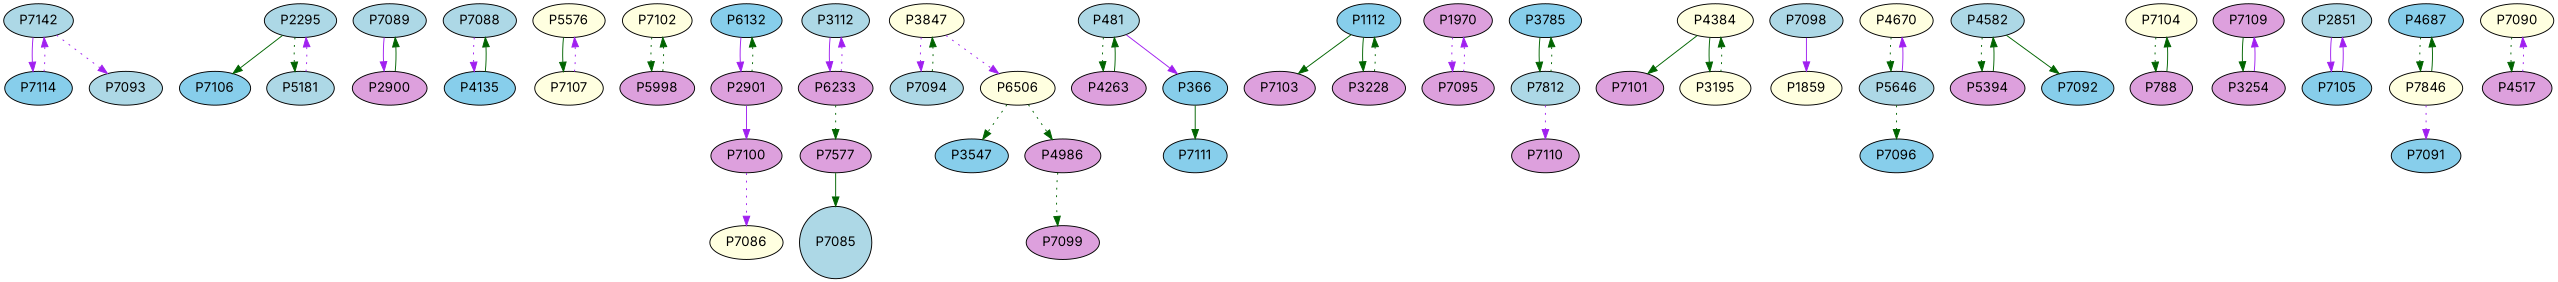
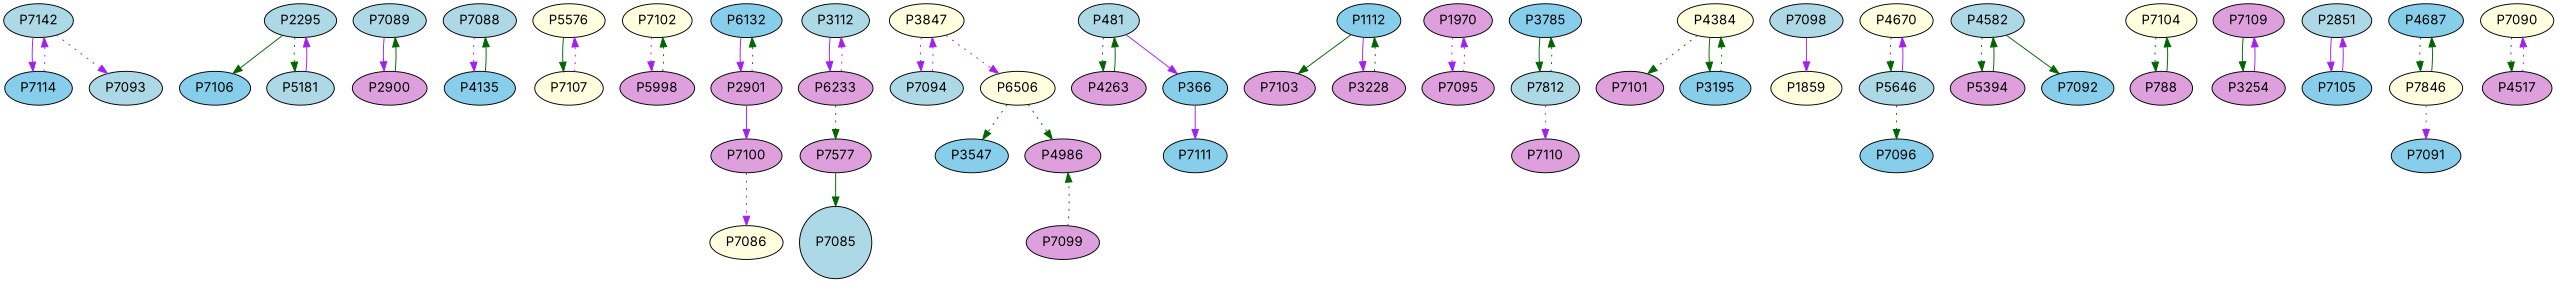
  digraph {
    fontname=Inter
    node [fillcolor=plum fontname=Inter style=filled]
    edge [color=darkgreen fontname=Inter style=dotted]
    P7142 [fillcolor=lightblue]
    P7114 [fillcolor=skyblue]
    P7093 [fillcolor=lightblue]
    P2295 [fillcolor=lightblue]
    P7106 [fillcolor=skyblue]
    P5181 [fillcolor=lightblue]
    P7089 [fillcolor=lightblue]
    P2900
    P7088 [fillcolor=lightblue]
    P4135 [fillcolor=skyblue]
    P5576 [fillcolor=lightyellow]
    P7107 [fillcolor=lightyellow]
    P7102 [fillcolor=lightyellow]
    n14 [label=P5998]
    P6132 [fillcolor=skyblue]
    P2901
    P7100
    P7086 [fillcolor=lightyellow]
    P3112 [fillcolor=lightblue]
    P6233
    P7577
    P7085 [fillcolor=lightblue shape=circle]
    P3847 [fillcolor=lightyellow]
    P7094 [fillcolor=lightblue]
    P6506 [fillcolor=lightyellow]
    P3547 [fillcolor=skyblue]
    P4986
    P7099
    P481 [fillcolor=lightblue]
    P4263
    P366 [fillcolor=skyblue]
    P7111 [fillcolor=skyblue]
    P1112 [fillcolor=skyblue]
    P7103
    P3228
    P1970
    P7095
    P3785 [fillcolor=skyblue]
    P7812 [fillcolor=lightblue]
    P7110
    P4384 [fillcolor=lightyellow]
    P7101
-   P3195 [fillcolor=lightyellow]
+   P3195 [fillcolor=skyblue]
    P1859 [fillcolor=lightyellow]
    P7098 [fillcolor=lightblue]
    P4670 [fillcolor=lightyellow]
    P5646 [fillcolor=lightblue]
    P7096 [fillcolor=skyblue]
    P4582 [fillcolor=lightblue]
    P5394
    P7092 [fillcolor=skyblue]
    P7104 [fillcolor=lightyellow]
    P788
    P7109
    P3254
    P2851 [fillcolor=lightblue]
    P7105 [fillcolor=skyblue]
    P4687 [fillcolor=skyblue]
    P7846 [fillcolor=lightyellow]
    P7091 [fillcolor=skyblue]
    P7090 [fillcolor=lightyellow]
    P4517
    P7142 -> P7114 [color=purple style=solid]
    P7142 -> P7093 [color=purple]
    P7114 -> P7142 [color=purple]
    P2295 -> P7106 [style=solid]
    P2295 -> P5181
-   P5181 -> P2295 [color=purple]
+   P5181 -> P2295 [color=purple style=solid]
    P7089 -> P2900 [color=purple style=solid]
    P2900 -> P7089 [style=solid]
    P7088 -> P4135 [color=purple]
    P4135 -> P7088 [style=solid]
    P5576 -> P7107 [style=solid]
    P7107 -> P5576 [color=purple]
-   P7102 -> n14
+   P7102 -> n14 [color=purple]
    n14 -> P7102
    P6132 -> P2901 [color=purple style=solid]
    P2901 -> P6132
    P2901 -> P7100 [color=purple style=solid]
    P7100 -> P7086 [color=purple]
    P3112 -> P6233 [color=purple style=solid]
    P6233 -> P3112 [color=purple]
    P6233 -> P7577
    P7577 -> P7085 [style=solid]
    P3847 -> P7094 [color=purple]
    P3847 -> P6506 [color=purple]
-   P7094 -> P3847
+   P7094 -> P3847 [color=purple]
    P6506 -> P3547
    P6506 -> P4986
-   P4986 -> P7099
+   P7099 -> P4986
    P481 -> P4263
    P481 -> P366 [color=purple style=solid]
    P4263 -> P481 [style=solid]
-   P366 -> P7111 [style=solid]
+   P366 -> P7111 [color=purple style=solid]
    P1112 -> P7103 [style=solid]
-   P1112 -> P3228 [style=solid]
+   P1112 -> P3228 [color=purple style=solid]
    P3228 -> P1112
    P1970 -> P7095 [color=purple]
    P7095 -> P1970 [color=purple]
    P3785 -> P7812 [style=solid]
    P7812 -> P3785
    P7812 -> P7110 [color=purple]
-   P4384 -> P7101 [style=solid]
+   P4384 -> P7101
    P4384 -> P3195 [style=solid]
    P3195 -> P4384
    P7098 -> P1859 [color=purple style=solid]
    P4670 -> P5646
    P5646 -> P4670 [color=purple style=solid]
    P5646 -> P7096
    P4582 -> P5394
    P4582 -> P7092 [style=solid]
    P5394 -> P4582 [style=solid]
    P7104 -> P788
    P788 -> P7104 [style=solid]
    P7109 -> P3254 [style=solid]
    P3254 -> P7109 [color=purple style=solid]
    P2851 -> P7105 [color=purple style=solid]
    P7105 -> P2851 [color=purple style=solid]
    P4687 -> P7846
    P7846 -> P4687 [style=solid]
    P7846 -> P7091 [color=purple]
    P7090 -> P4517
    P4517 -> P7090 [color=purple]
  }
